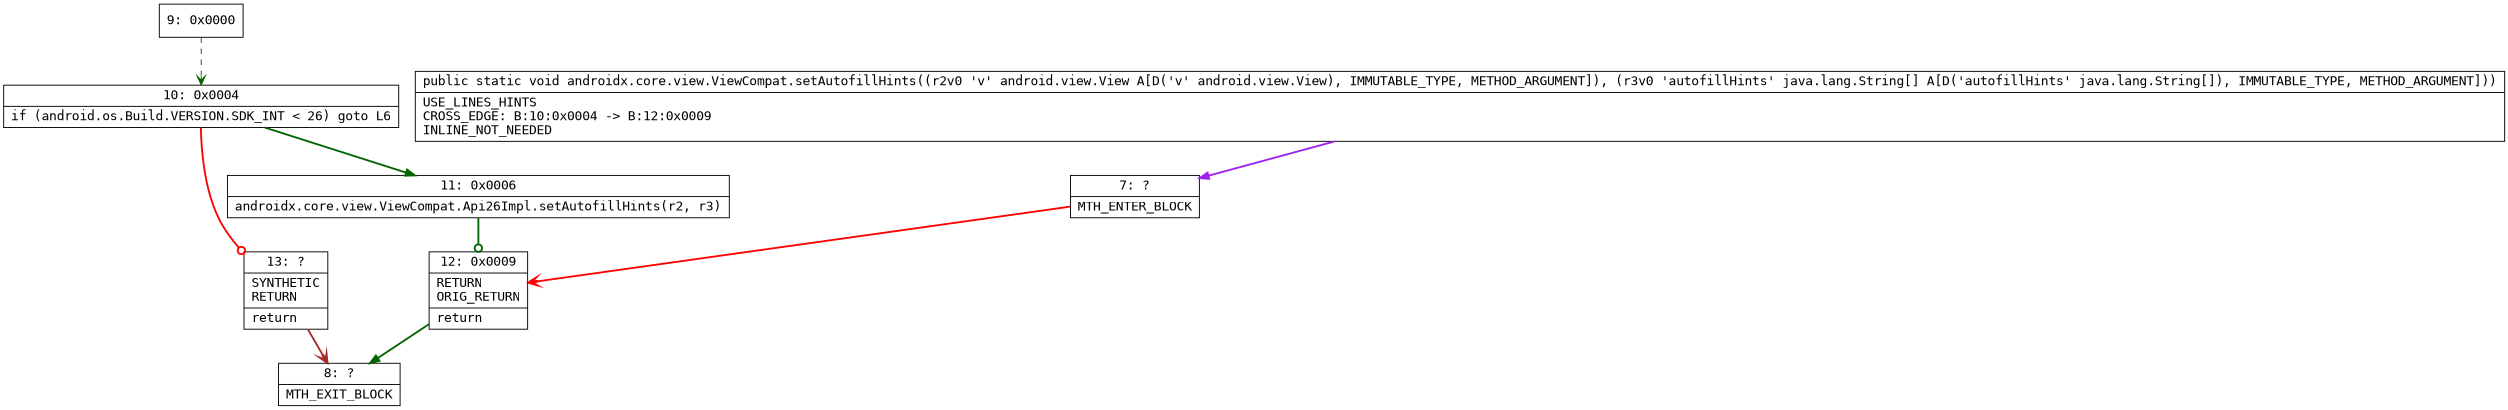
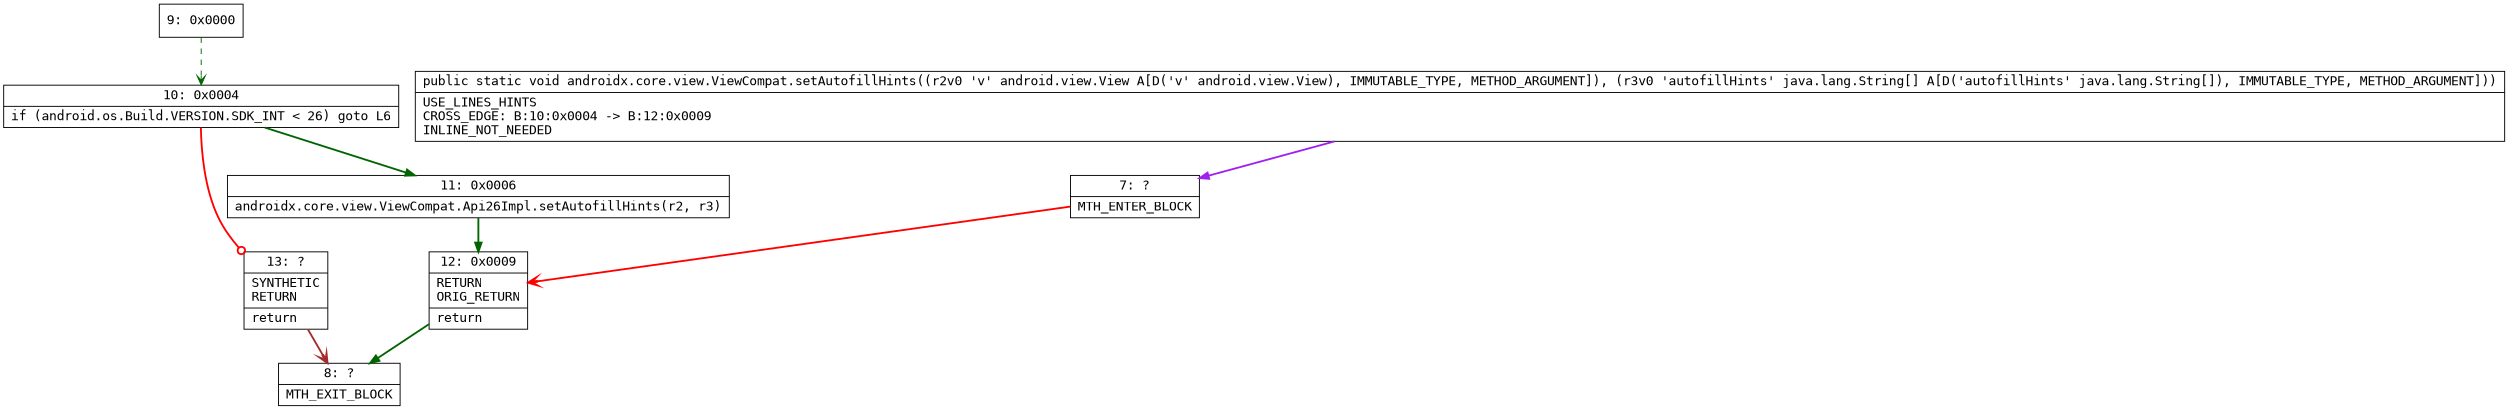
  digraph {
    fontname="DejaVu Sans Mono"
    node [fontname="DejaVu Sans Mono" shape=record]
    edge [arrowhead=vee color=darkgreen fontname="DejaVu Sans Mono" style=bold]
    n1 [label="{7\:\ ?|MTH_ENTER_BLOCK\l}"]
    n2 [label="{12\:\ 0x0009|RETURN\lORIG_RETURN\l|return\l}"]
    n3 [label="{9\:\ 0x0000}"]
    n4 [label="{10\:\ 0x0004|if (android.os.Build.VERSION.SDK_INT \< 26) goto L6\l}"]
    n5 [label="{11\:\ 0x0006|androidx.core.view.ViewCompat.Api26Impl.setAutofillHints(r2, r3)\l}"]
    n6 [label="{13\:\ ?|SYNTHETIC\lRETURN\l|return\l}"]
    n7 [label="{8\:\ ?|MTH_EXIT_BLOCK\l}"]
    n8 [label="{public static void androidx.core.view.ViewCompat.setAutofillHints((r2v0 'v' android.view.View A[D('v' android.view.View), IMMUTABLE_TYPE, METHOD_ARGUMENT]), (r3v0 'autofillHints' java.lang.String[] A[D('autofillHints' java.lang.String[]), IMMUTABLE_TYPE, METHOD_ARGUMENT]))  | USE_LINES_HINTS\lCROSS_EDGE: B:10:0x0004 \-\> B:12:0x0009\lINLINE_NOT_NEEDED\l}"]
    n1 -> n2 [color=red]
    n2 -> n7 [arrowhead=normal]
    n3 -> n4 [style=dashed]
    n4 -> n5 [arrowhead=normal]
    n4 -> n6 [arrowhead=odot color=red]
-   n5 -> n2 [arrowhead=odot]
+   n5 -> n2 [arrowhead=normal]
    n6 -> n7 [color=brown]
    n8 -> n1 [arrowhead=normal color=purple]
  }
